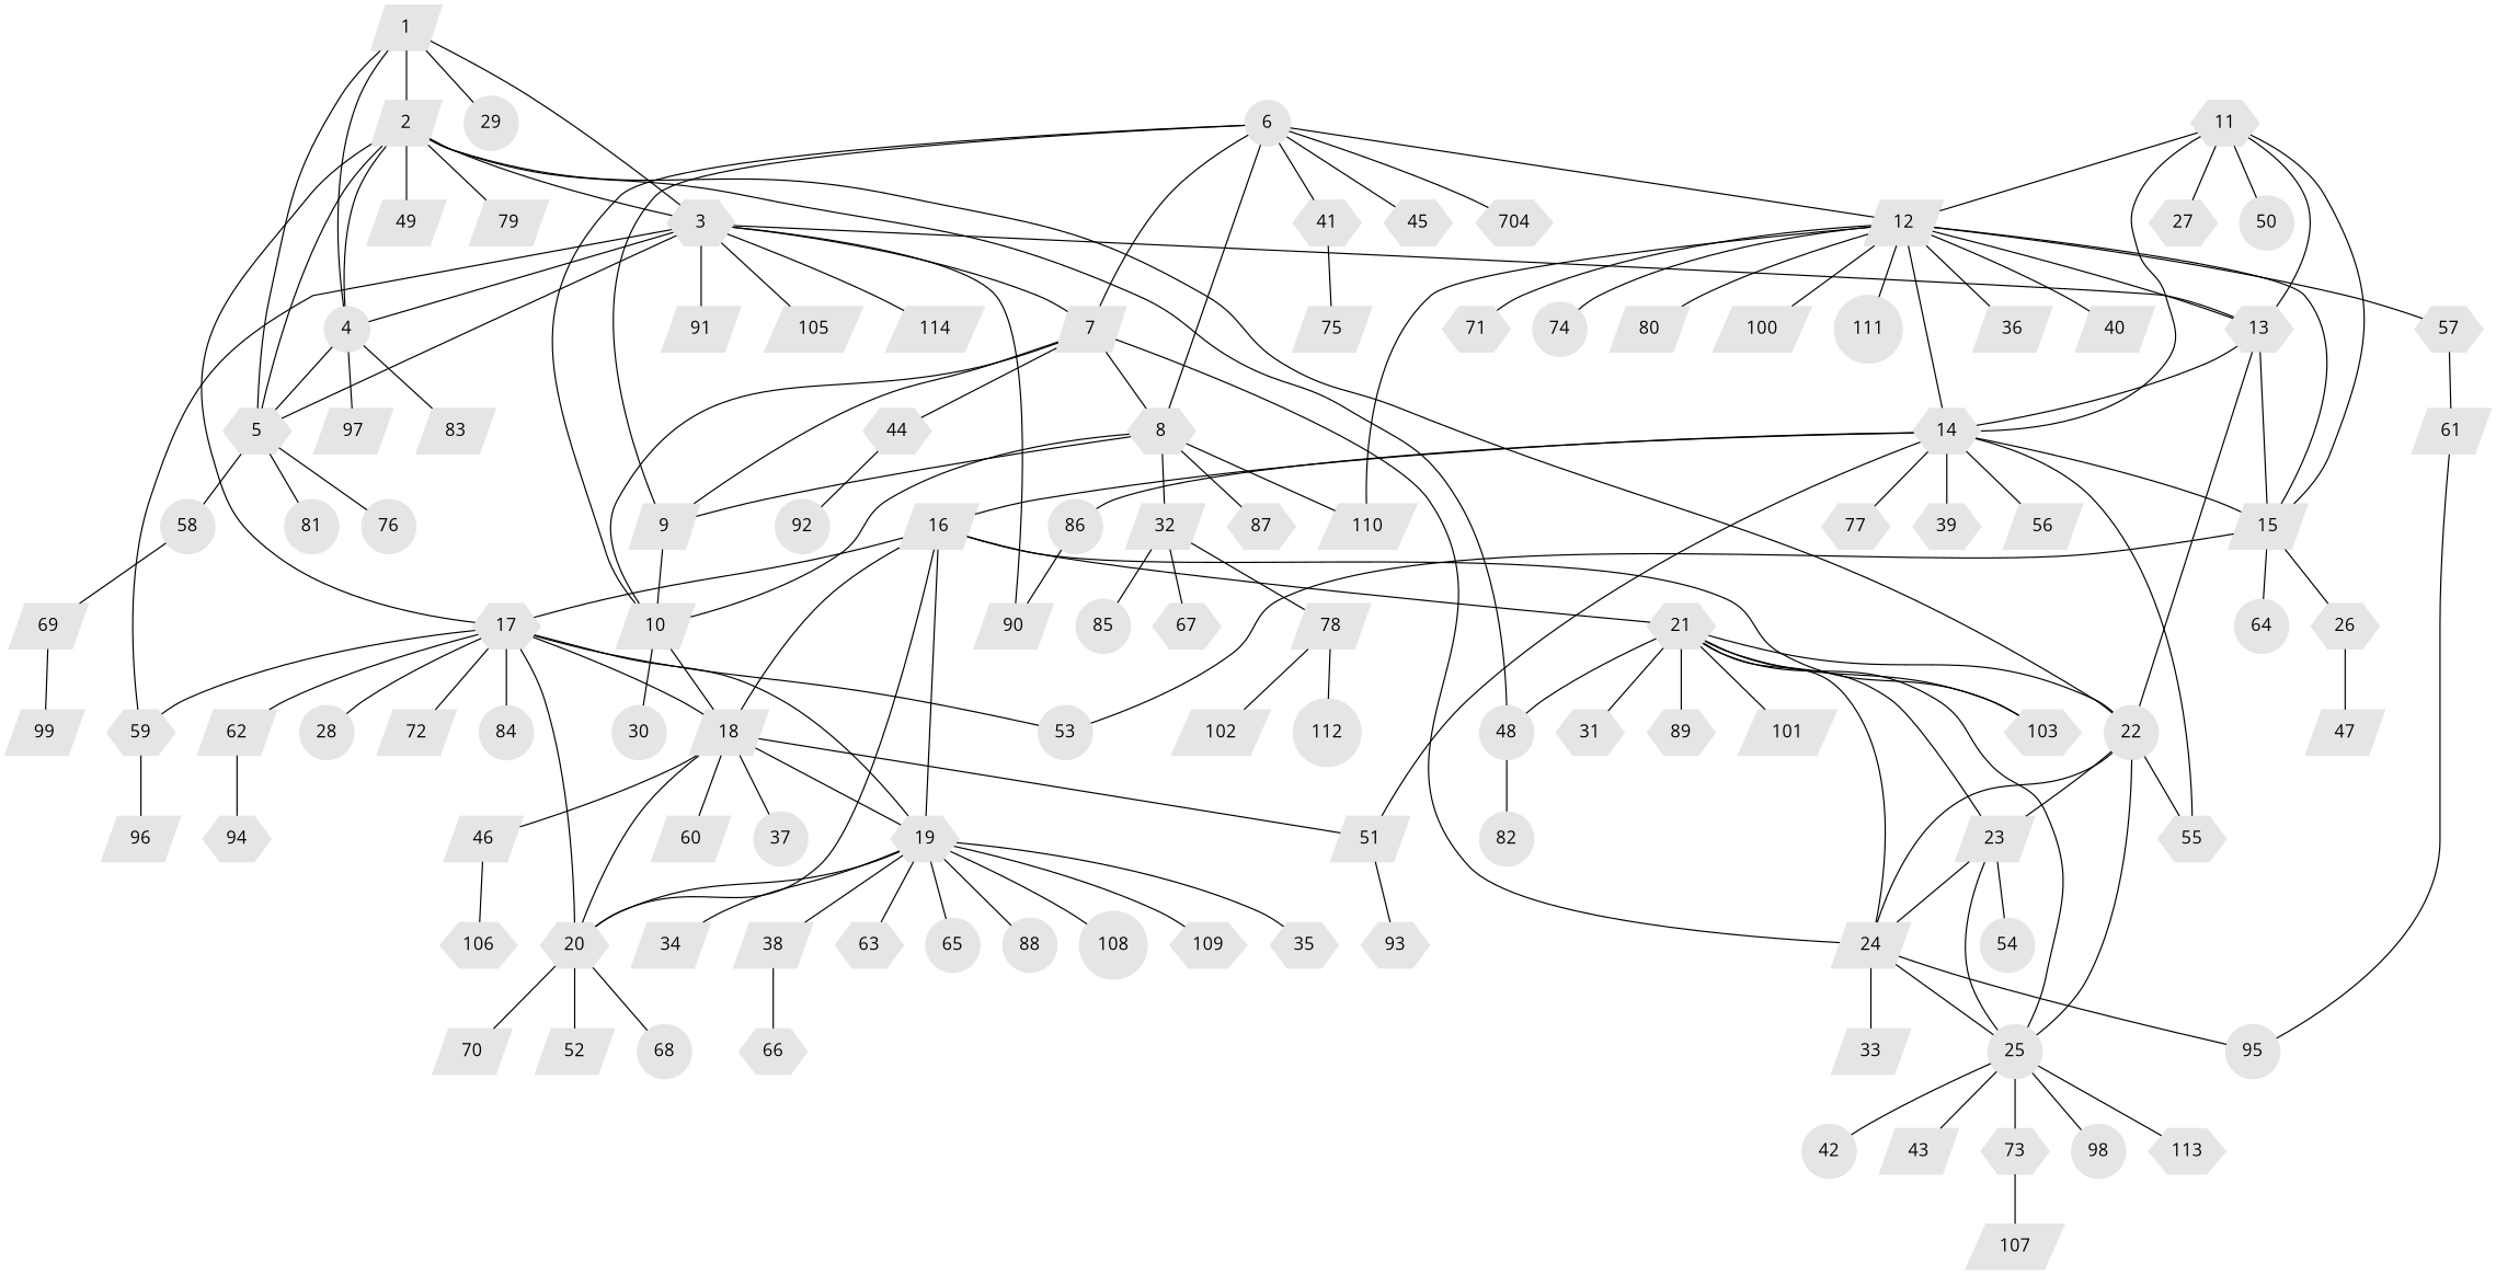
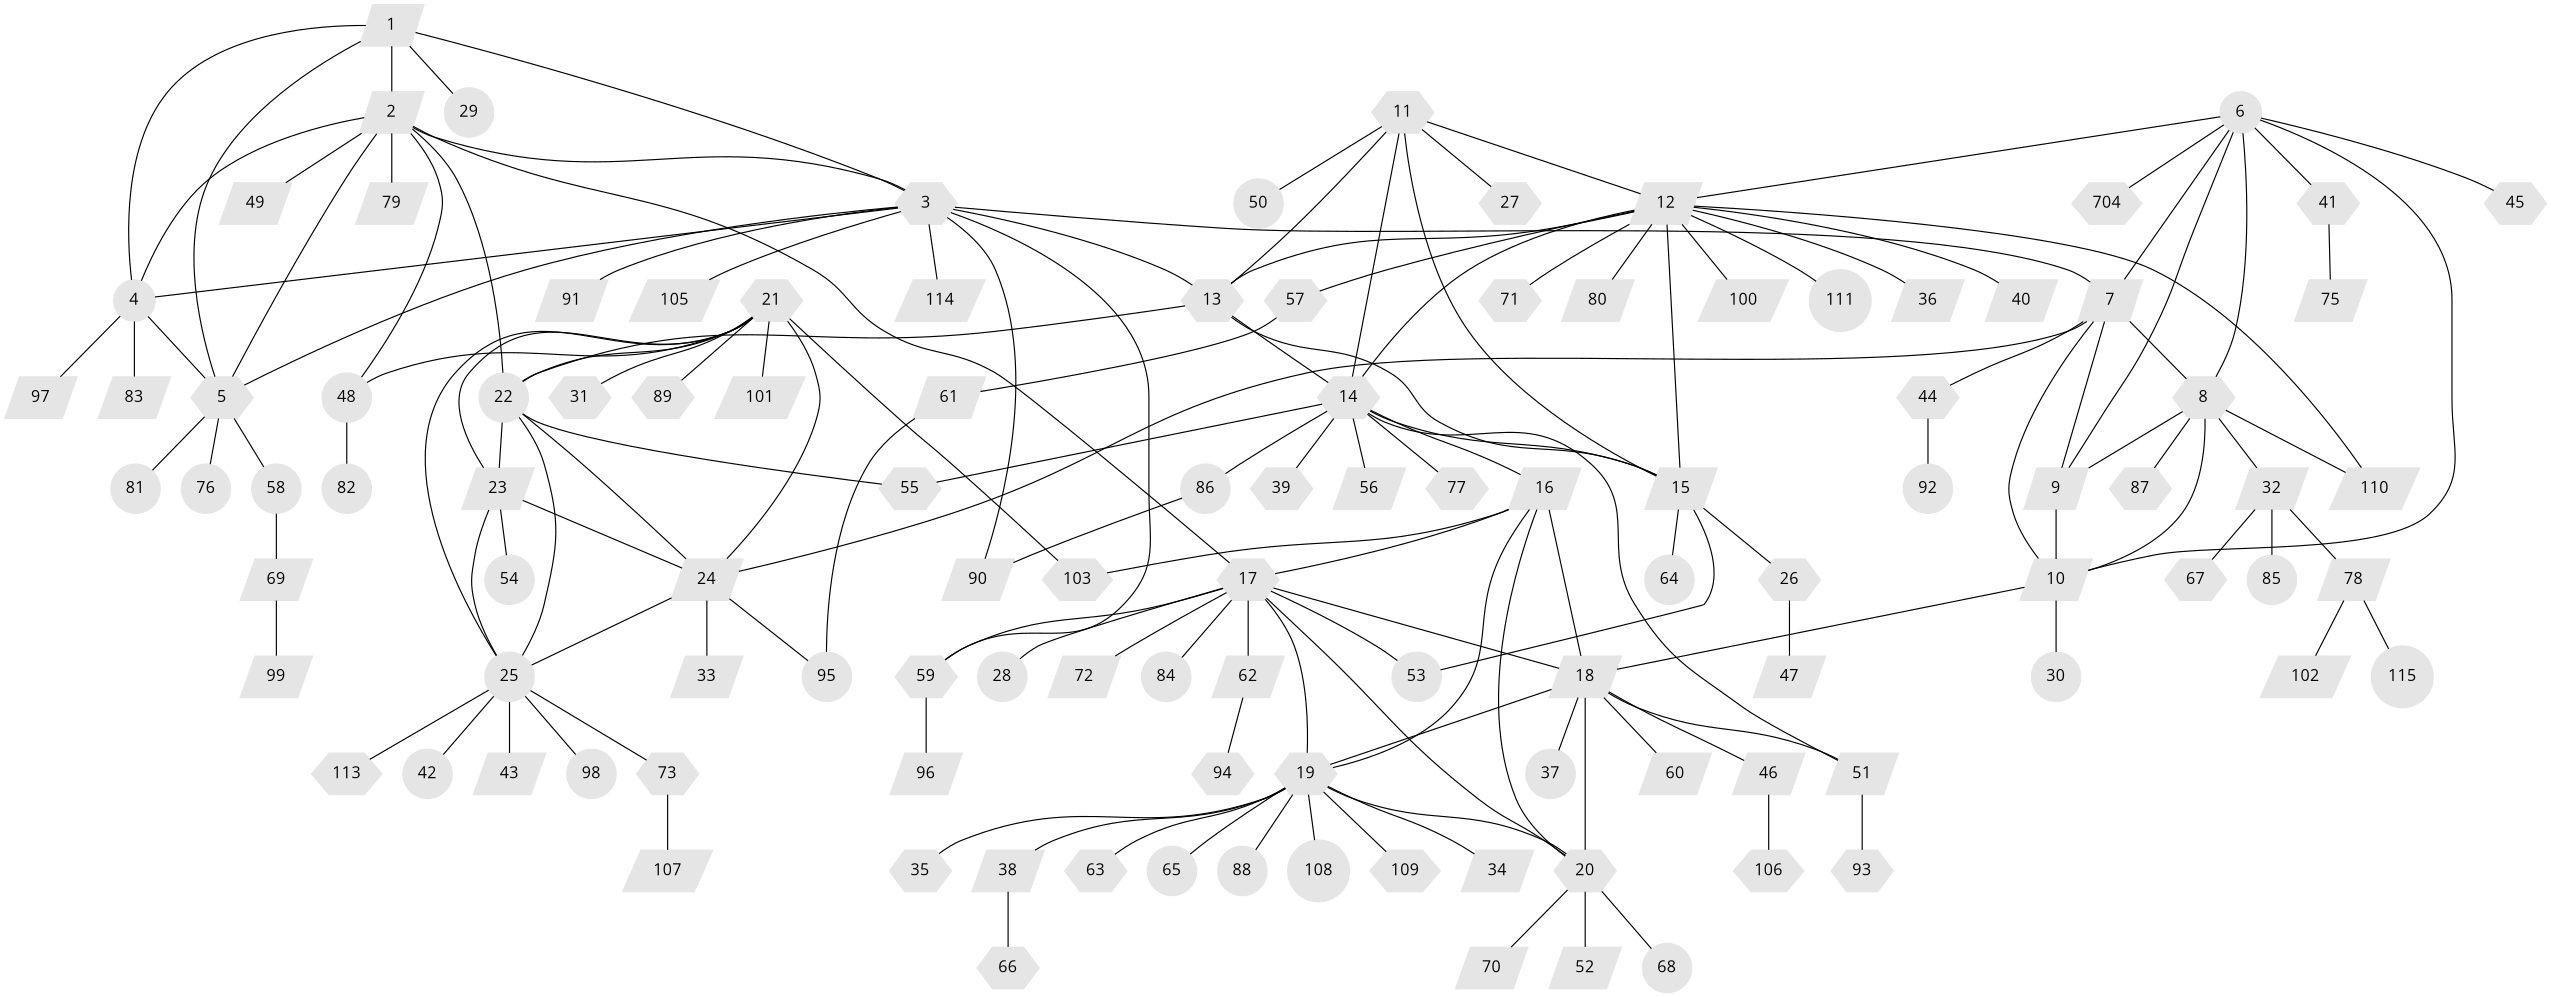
  graph {
    fontname="Open Sans"
    node [color=gray90 fontname="Open Sans" shape=parallelogram style=filled]
    edge [fontname="Open Sans"]
    1
    2
    3 [shape=hexagon]
    4 [shape=circle]
    5 [shape=hexagon]
    29 [shape=circle]
    17 [shape=hexagon]
    22 [shape=circle]
    48 [shape=circle]
    49
    79
    7
    13 [shape=hexagon]
    59 [shape=hexagon]
    90
    91
    105
    114
    83
    97
    58 [shape=circle]
    76 [shape=circle]
    81 [shape=circle]
    18
    53 [shape=circle]
    19 [shape=hexagon]
    20 [shape=hexagon]
    28 [shape=circle]
    62
    72
    84 [shape=circle]
    24
    55 [shape=hexagon]
    23
    25 [shape=circle]
    82 [shape=circle]
    8 [shape=hexagon]
    9
    10
    44 [shape=hexagon]
    14 [shape=hexagon]
    15
    96
    69
    6 [shape=circle]
    12
    41 [shape=hexagon]
    45 [shape=hexagon]
    n49 [label=704 shape=hexagon]
    32
    87 [shape=hexagon]
    110
    30 [shape=circle]
    36
    40
    57 [shape=hexagon]
    71 [shape=hexagon]
-   74 [shape=circle]
    80
    100
    111 [shape=circle]
    75
    33
    95 [shape=circle]
    92 [shape=circle]
    67 [shape=hexagon]
    78
    85 [shape=circle]
    51
    37 [shape=circle]
    60
    46
    11 [shape=hexagon]
    27 [shape=hexagon]
    50 [shape=circle]
    16
    39 [shape=hexagon]
    56
    77 [shape=hexagon]
    86 [shape=circle]
    26 [shape=hexagon]
    64 [shape=circle]
    61
    21 [shape=hexagon]
    103 [shape=hexagon]
    93 [shape=hexagon]
    47
    34
    35 [shape=hexagon]
    38
    63 [shape=hexagon]
    65 [shape=circle]
    88 [shape=circle]
    108 [shape=circle]
    109 [shape=hexagon]
    52
    68 [shape=circle]
    70
    31 [shape=hexagon]
    89 [shape=hexagon]
    101
    94 [shape=hexagon]
    66 [shape=hexagon]
    54 [shape=circle]
    42 [shape=circle]
    43
    73 [shape=hexagon]
    98 [shape=circle]
    113 [shape=hexagon]
    106 [shape=hexagon]
    107
    102
-   112 [shape=circle]
+   112 [shape=circle label=115]
    99
    1 -- 2
    1 -- 3
    1 -- 4
    1 -- 5
    1 -- 29
    2 -- 3
    2 -- 4
    2 -- 5
    2 -- 17
    2 -- 22
    2 -- 48
    2 -- 49
    2 -- 79
    3 -- 4
    3 -- 5
    3 -- 7
    3 -- 13
    3 -- 59
    3 -- 90
    3 -- 91
    3 -- 105
    3 -- 114
    4 -- 5
    4 -- 83
    4 -- 97
    5 -- 58
    5 -- 76
    5 -- 81
    17 -- 59
    17 -- 18
    17 -- 53
    17 -- 19
    17 -- 20
    17 -- 28
    17 -- 62
    17 -- 72
    17 -- 84
    22 -- 24
    22 -- 55
    22 -- 23
    22 -- 25
    48 -- 82
    7 -- 24
    7 -- 8
    7 -- 9
    7 -- 10
    7 -- 44
    13 -- 22
    13 -- 14
    13 -- 15
    59 -- 96
    58 -- 69
    18 -- 19
    18 -- 20
    18 -- 51
    18 -- 37
    18 -- 60
    18 -- 46
    19 -- 20
    19 -- 34
    19 -- 35
    19 -- 38
    19 -- 63
    19 -- 65
    19 -- 88
    19 -- 108
    19 -- 109
    20 -- 52
    20 -- 68
    20 -- 70
    62 -- 94
    24 -- 25
    24 -- 33
    24 -- 95
    23 -- 24
    23 -- 25
    23 -- 54
    25 -- 42
    25 -- 43
    25 -- 73
    25 -- 98
    25 -- 113
    8 -- 9
    8 -- 10
    8 -- 32
    8 -- 87
    8 -- 110
    9 -- 10
    10 -- 18
    10 -- 30
    44 -- 92
    14 -- 55
    14 -- 15
    14 -- 51
    14 -- 16
    14 -- 39
    14 -- 56
    14 -- 77
    14 -- 86
    15 -- 53
    15 -- 26
    15 -- 64
    69 -- 99
    6 -- 7
    6 -- 8
    6 -- 9
    6 -- 10
    6 -- 12
    6 -- 41
    6 -- 45
    6 -- n49
    12 -- 13
    12 -- 14
    12 -- 15
    12 -- 110
    12 -- 36
    12 -- 40
    12 -- 57
    12 -- 71
-   12 -- 74
    12 -- 80
    12 -- 100
    12 -- 111
    41 -- 75
    32 -- 67
    32 -- 78
    32 -- 85
    57 -- 61
    78 -- 102
    78 -- 112
    51 -- 93
    46 -- 106
    11 -- 13
    11 -- 14
    11 -- 15
    11 -- 12
    11 -- 27
    11 -- 50
    16 -- 17
    16 -- 18
    16 -- 19
    16 -- 20
-   16 -- 21
    16 -- 103
    86 -- 90
    26 -- 47
    61 -- 95
    21 -- 22
    21 -- 48
    21 -- 24
    21 -- 23
    21 -- 25
    21 -- 103
    21 -- 31
    21 -- 89
    21 -- 101
    38 -- 66
    73 -- 107
  }
